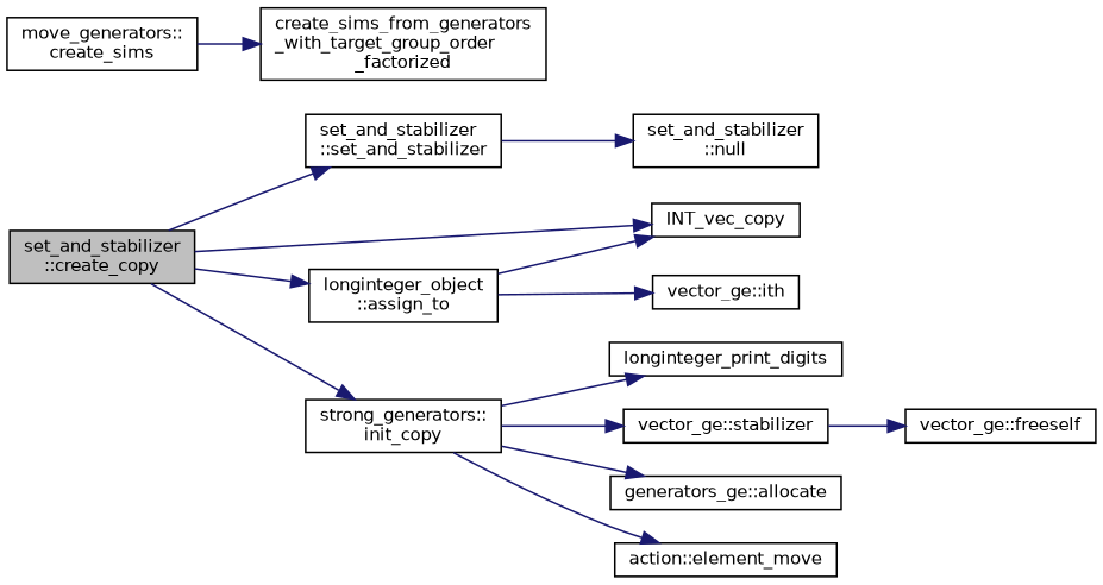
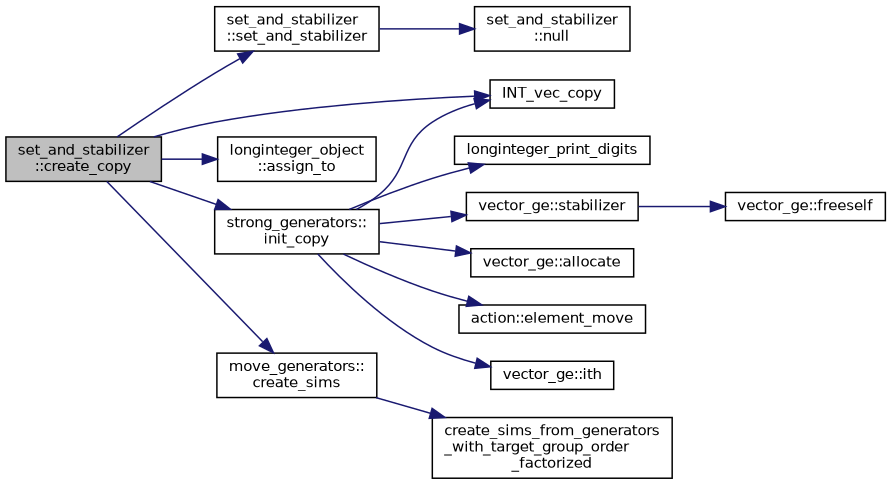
  digraph {
    rankdir=LR
    node [color=black fillcolor=white fontname=Helvetica fontsize=10 shape=record style=filled]
    edge [color=midnightblue fontname=Helvetica fontsize=10 labelfontname=Helvetica labelfontsize=10 style=solid]
    n1 [fillcolor=grey75 fontcolor=black height=0.2 label="set_and_stabilizer\l::create_copy" width=0.4]
    n2 [height=0.2 label="set_and_stabilizer\l::set_and_stabilizer" width=0.4]
    n3 [height=0.2 label=INT_vec_copy width=0.4]
    n4 [height=0.2 label="longinteger_object\l::assign_to" width=0.4]
    n5 [height=0.2 label="strong_generators::\linit_copy" width=0.4]
    n6 [height=0.2 label="move_generators::\lcreate_sims" width=0.4]
    n7 [height=0.2 label="set_and_stabilizer\l::null" width=0.4]
    n8 [height=0.2 label=longinteger_print_digits width=0.4]
    n9 [height=0.2 label="vector_ge::stabilizer" width=0.4]
-   n10 [height=0.2 label="generators_ge::allocate" width=0.4]
+   n10 [height=0.2 label="vector_ge::allocate" width=0.4]
    n11 [height=0.2 label="action::element_move" width=0.4]
    n12 [height=0.2 label="vector_ge::ith" width=0.4]
    n13 [height=0.2 label="create_sims_from_generators\l_with_target_group_order\l_factorized" width=0.4]
    n14 [height=0.2 label="vector_ge::freeself" width=0.4]
    n1 -> n2
    n1 -> n3
    n1 -> n4
    n1 -> n5
+   n1 -> n6
    n2 -> n7
-   n4 -> n3
+   n5 -> n3
    n5 -> n8
    n5 -> n9
    n5 -> n10
    n5 -> n11
-   n4 -> n12
+   n5 -> n12
    n6 -> n13
    n9 -> n14
  }
